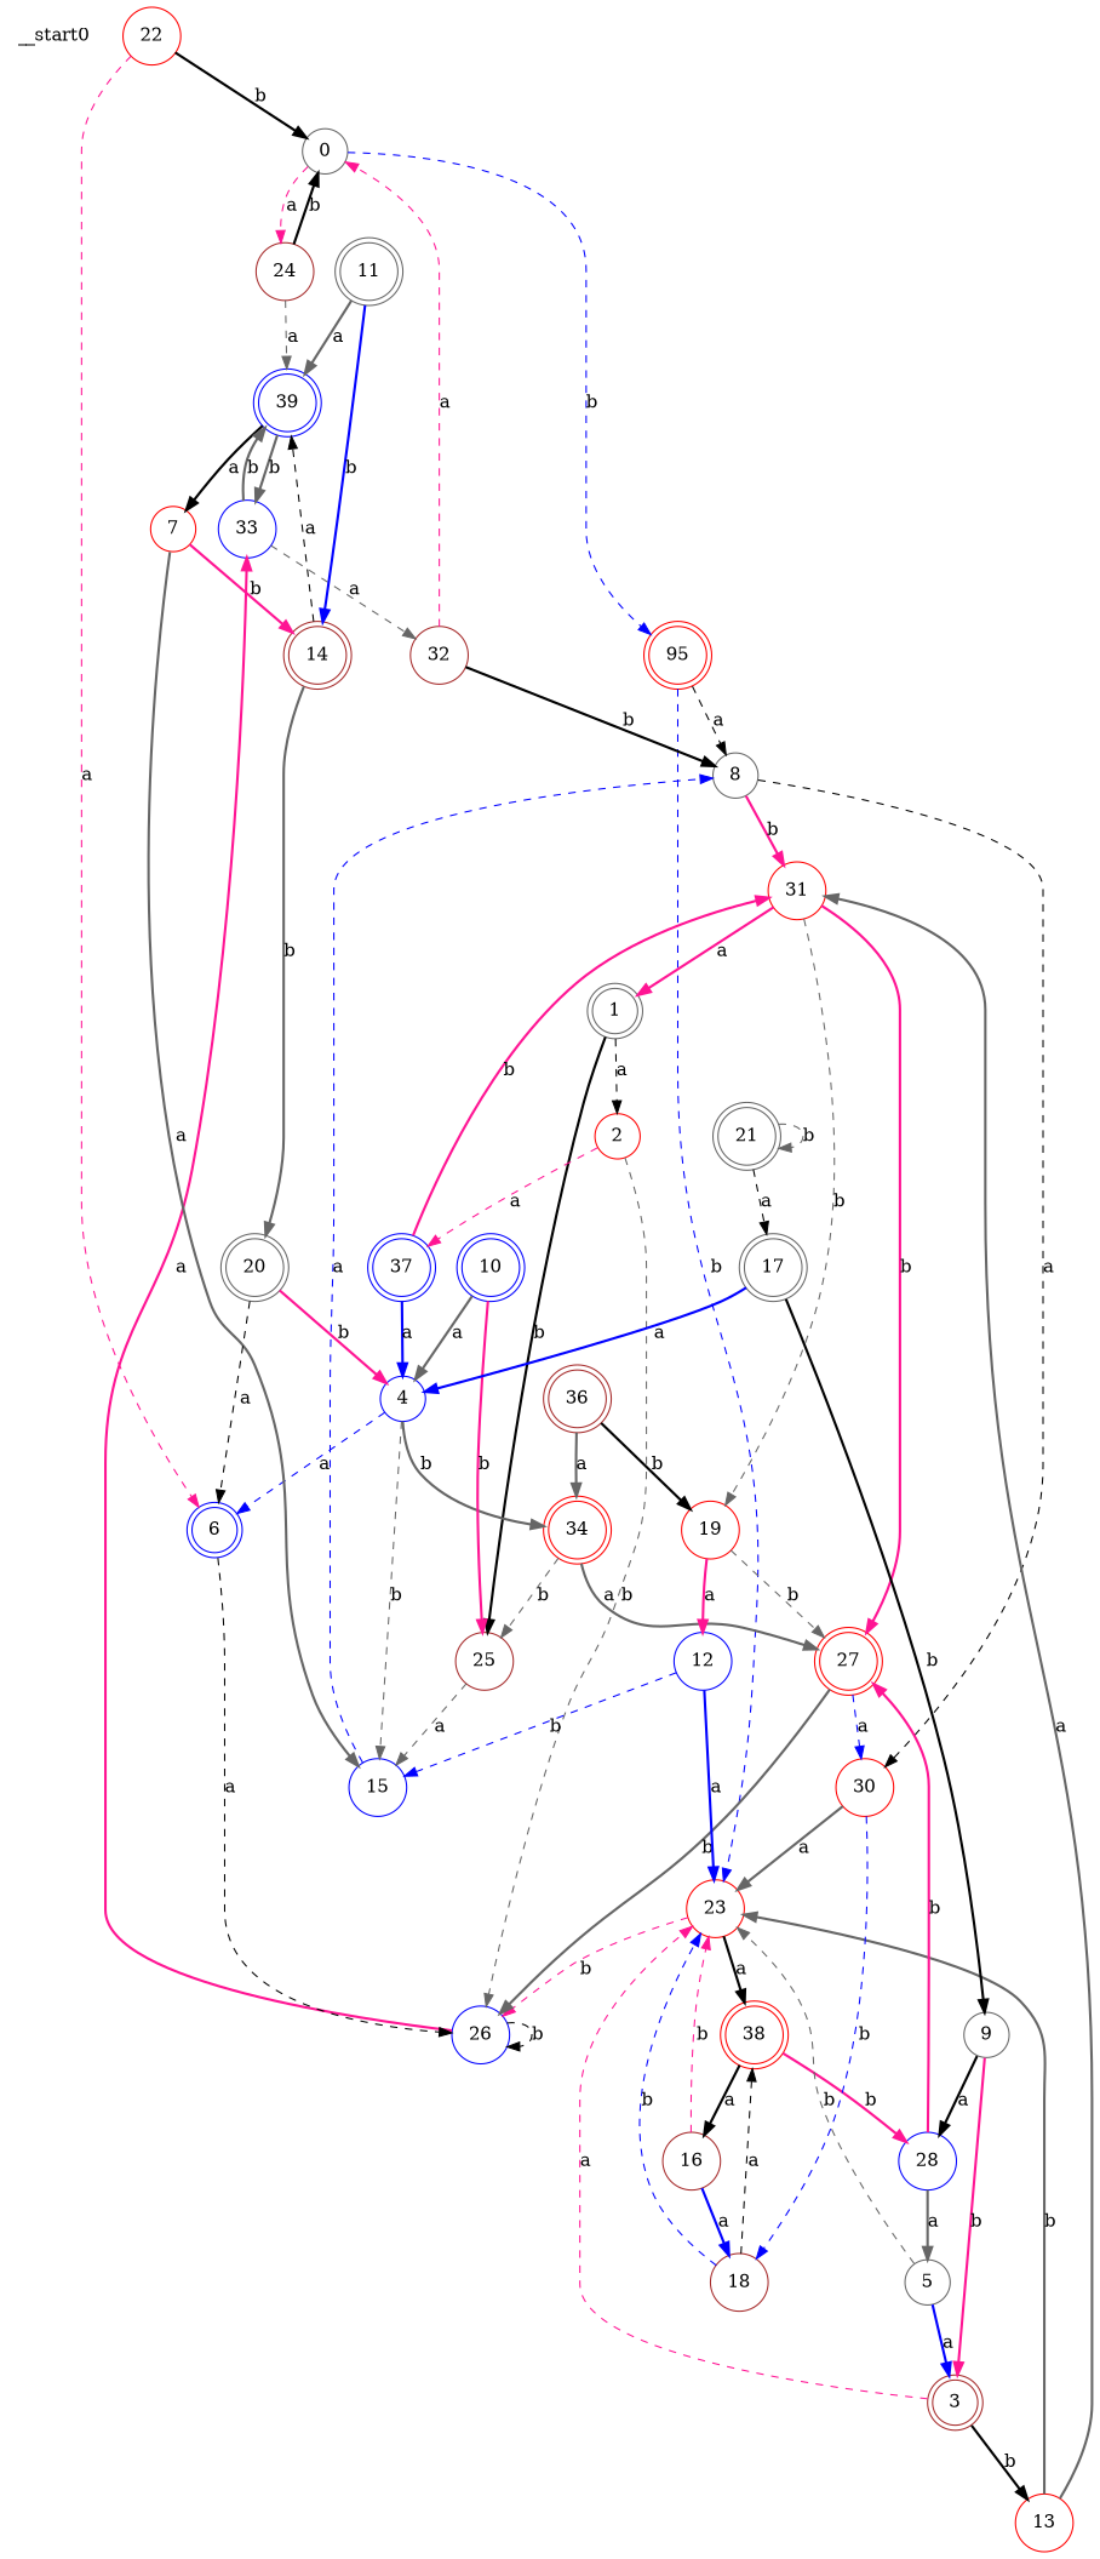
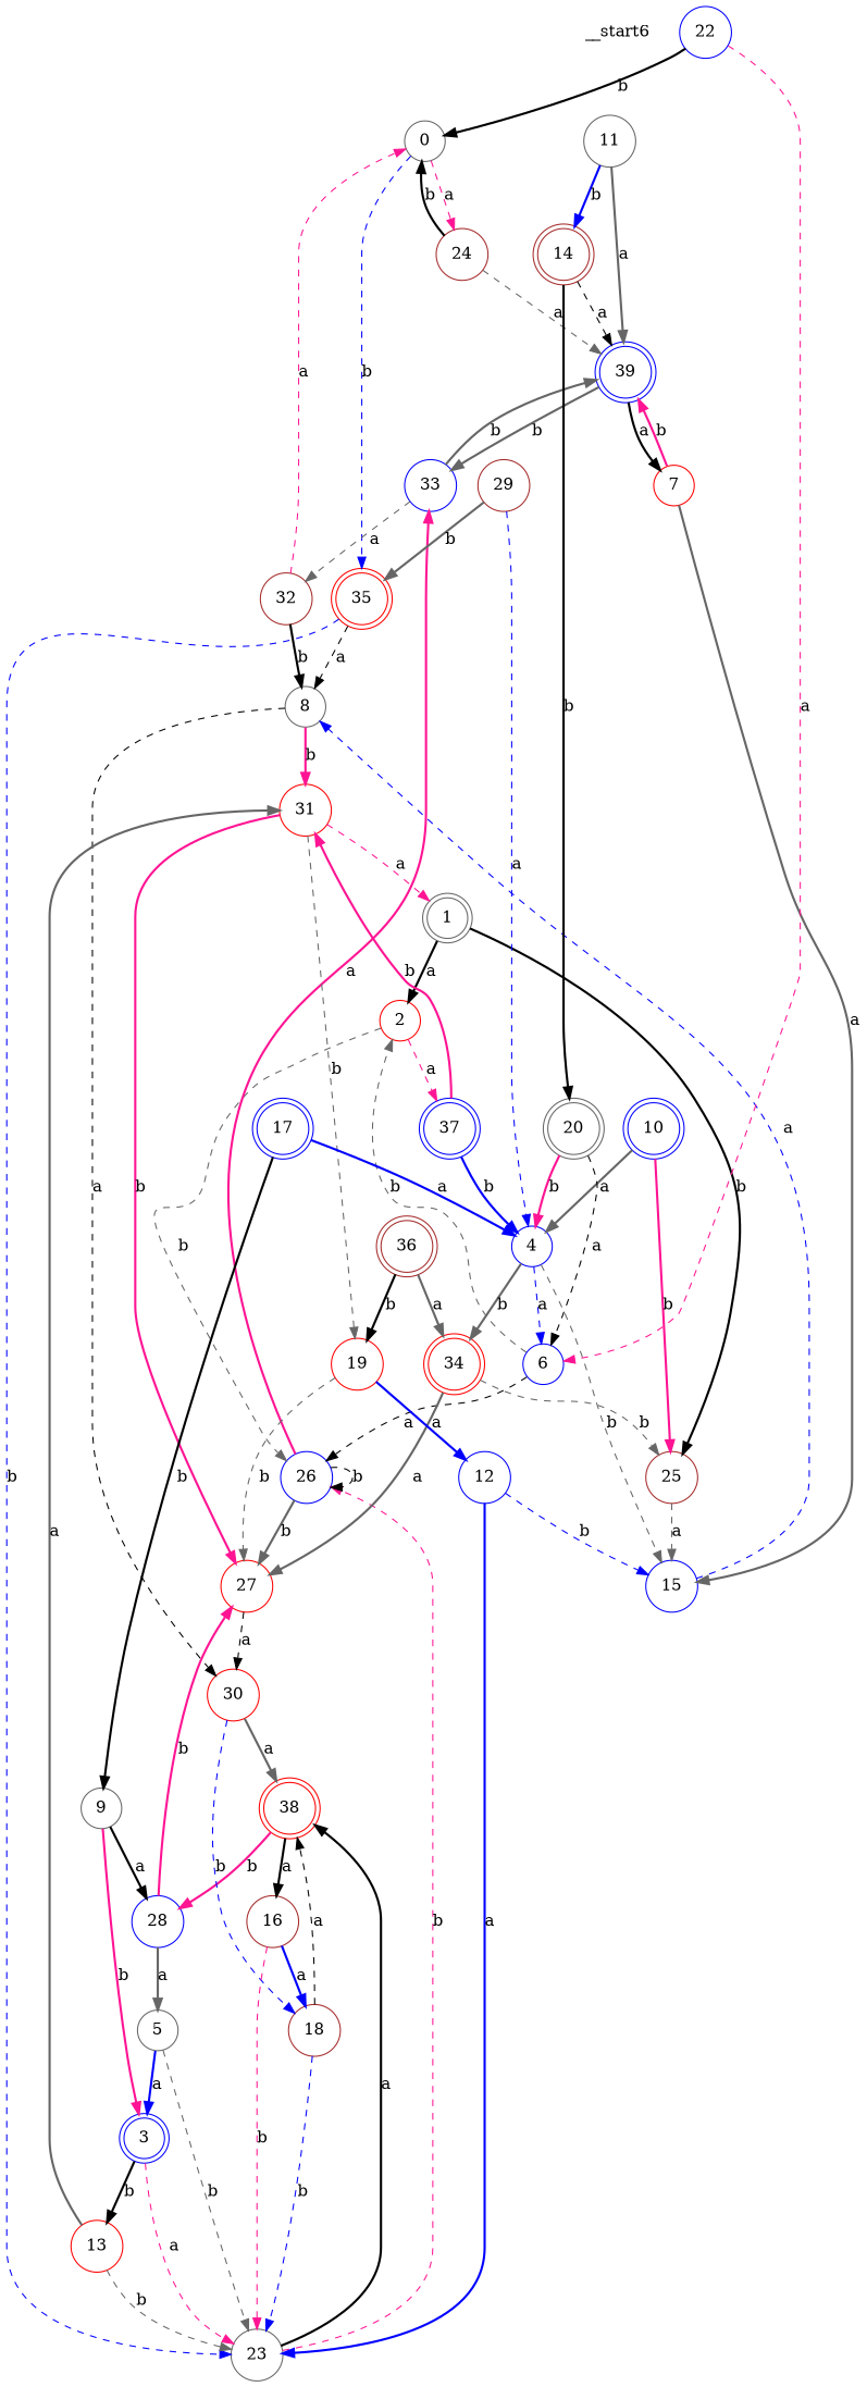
  digraph {
    rankdir=TB
    node [color=blue shape=circle fillcolor=white style=filled]
    edge [color=gray40 style=bold]
-   __start0 [color=red shape=none fillcolor="" style=""]
+   __start0 [color=red shape=none label=__start6 fillcolor="" style=""]
    n2 [color=gray40 label=0]
    n3 [color=brown label=24]
-   n4 [color=red label=95 shape=doublecircle style="rounded,filled"]
+   n4 [color=red label=35 shape=doublecircle style="rounded,filled"]
    n5 [label=39 shape=doublecircle style="rounded,filled"]
-   n6 [color=red label=23]
+   n6 [color=gray40 label=23]
    n7 [color=gray40 label=8]
    n8 [color=gray40 label=1 shape=doublecircle style="rounded,filled"]
    n9 [color=red label=2]
    n10 [color=brown label=25]
    n11 [label=26]
    n12 [label=37 shape=doublecircle style="rounded,filled"]
    n13 [label=15]
    n14 [label=33]
    n15 [label=4]
    n16 [color=red label=31]
-   n17 [color=brown label=3 shape=doublecircle style="rounded,filled"]
+   n17 [label=3 shape=doublecircle style="rounded,filled"]
    n18 [color=red label=13]
    n19 [color=red label=38 shape=doublecircle style="rounded,filled"]
-   n20 [label=6 shape=doublecircle]
+   n20 [label=6]
    n21 [color=red label=34 shape=doublecircle style="rounded,filled"]
-   n22 [color=red label=27 shape=doublecircle style="rounded,filled"]
+   n22 [color=red label=27 style="rounded,filled"]
    n23 [color=gray40 label=5]
    n24 [color=red label=7]
    n25 [color=red label=30]
    n26 [color=brown label=18]
    n27 [color=red label=19]
    n28 [color=gray40 label=9]
    n29 [label=28]
    n30 [label=10 shape=doublecircle style="rounded,filled"]
-   n31 [color=gray40 label=11 shape=doublecircle style="rounded,filled"]
+   n31 [color=gray40 label=11 style="rounded,filled"]
    n32 [color=brown label=14 shape=doublecircle style="rounded,filled"]
    n33 [color=gray40 label=20 shape=doublecircle style="rounded,filled"]
    n34 [label=12]
    n35 [color=brown label=16]
-   n36 [color=gray40 label=17 shape=doublecircle style="rounded,filled"]
-   n37 [color=gray40 label=21 shape=doublecircle style="rounded,filled"]
-   n38 [color=red label=22]
+   n36 [label=17 shape=doublecircle style="rounded,filled"]
+   n38 [label=22]
    n39 [color=brown label=32]
+   n40 [color=brown label=29]
    n41 [color=brown label=36 shape=doublecircle style="rounded,filled"]
    n2 -> n3 [color=deeppink label=a style=dashed]
    n2 -> n4 [color=blue label=b style=dashed]
    n3 -> n2 [color=black label=b]
    n3 -> n5 [label=a style=dashed]
    n4 -> n6 [color=blue label=b style=dashed]
    n4 -> n7 [color=black label=a style=dashed]
    n5 -> n14 [label=b]
    n5 -> n24 [color=black label=a]
    n6 -> n11 [color=deeppink label=b style=dashed]
    n6 -> n19 [color=black label=a]
    n7 -> n16 [color=deeppink label=b]
    n7 -> n25 [color=black label=a style=dashed]
-   n8 -> n9 [color=black label=a style=dashed]
+   n8 -> n9 [color=black label=a]
    n8 -> n10 [color=black label=b]
    n9 -> n11 [label=b style=dashed]
    n9 -> n12 [color=deeppink label=a style=dashed]
    n10 -> n13 [label=a style=dashed]
    n11 -> n11 [color=black label=b style=dashed]
    n11 -> n14 [color=deeppink label=a]
-   n12 -> n15 [color=blue label=a]
+   n12 -> n15 [color=blue label=b]
    n12 -> n16 [color=deeppink label=b]
    n13 -> n7 [color=blue label=a style=dashed]
    n14 -> n5 [label=b]
    n14 -> n39 [label=a style=dashed]
    n15 -> n13 [label=b style=dashed]
    n15 -> n20 [color=blue label=a style=dashed]
    n15 -> n21 [label=b]
-   n16 -> n8 [color=deeppink label=a]
+   n16 -> n8 [color=deeppink label=a style=dashed]
    n16 -> n22 [color=deeppink label=b]
    n16 -> n27 [label=b style=dashed]
    n17 -> n6 [color=deeppink label=a style=dashed]
    n17 -> n18 [color=black label=b]
-   n18 -> n6 [label=b]
+   n18 -> n6 [label=b style=dashed]
    n18 -> n16 [label=a]
    n19 -> n29 [color=deeppink label=b]
    n19 -> n35 [color=black label=a]
+   n20 -> n9 [label=b style=dashed]
    n20 -> n11 [color=black label=a style=dashed]
    n21 -> n10 [label=b style=dashed]
    n21 -> n22 [label=a]
-   n22 -> n11 [label=b]
-   n22 -> n25 [color=blue label=a style=dashed]
+   n11 -> n22 [label=b]
+   n22 -> n25 [color=black label=a style=dashed]
    n23 -> n6 [label=b style=dashed]
    n23 -> n17 [color=blue label=a]
-   n24 -> n32 [color=deeppink label=b]
+   n24 -> n5 [color=deeppink label=b]
    n24 -> n13 [label=a]
-   n25 -> n6 [label=a]
+   n25 -> n19 [label=a]
    n25 -> n26 [color=blue label=b style=dashed]
    n26 -> n6 [color=blue label=b style=dashed]
    n26 -> n19 [color=black label=a style=dashed]
    n27 -> n22 [label=b style=dashed]
-   n27 -> n34 [color=deeppink label=a]
+   n27 -> n34 [color=blue label=a]
    n28 -> n17 [color=deeppink label=b]
    n28 -> n29 [color=black label=a]
    n29 -> n22 [color=deeppink label=b]
    n29 -> n23 [label=a]
    n30 -> n10 [color=deeppink label=b]
    n30 -> n15 [label=a]
    n31 -> n5 [label=a]
    n31 -> n32 [color=blue label=b]
    n32 -> n5 [color=black label=a style=dashed]
-   n32 -> n33 [label=b]
+   n32 -> n33 [color=black label=b]
    n33 -> n15 [color=deeppink label=b]
    n33 -> n20 [color=black label=a style=dashed]
    n34 -> n6 [color=blue label=a]
    n34 -> n13 [color=blue label=b style=dashed]
    n35 -> n6 [color=deeppink label=b style=dashed]
    n35 -> n26 [color=blue label=a]
    n36 -> n15 [color=blue label=a]
    n36 -> n28 [color=black label=b]
-   n37 -> n36 [color=black label=a style=dashed]
-   n37 -> n37 [label=b style=dashed]
    n38 -> n2 [color=black label=b]
    n38 -> n20 [color=deeppink label=a style=dashed]
    n39 -> n2 [color=deeppink label=a style=dashed]
    n39 -> n7 [color=black label=b]
+   n40 -> n4 [label=b]
+   n40 -> n15 [color=blue label=a style=dashed]
    n41 -> n21 [label=a]
    n41 -> n27 [color=black label=b]
  }
